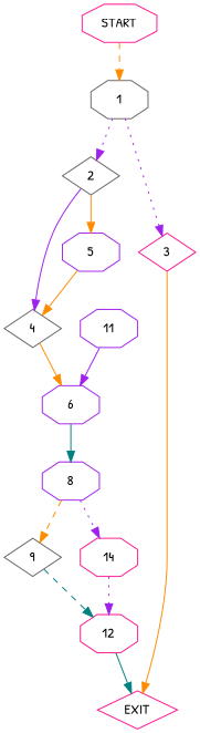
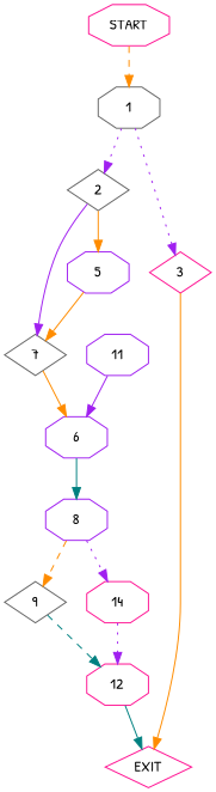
  digraph {
    fontname="Patrick Hand"
    node [color=deeppink fontname="Patrick Hand" shape=octagon]
    edge [color=darkorange fontname="Patrick Hand" style=solid]
    n1 [label=START]
    1 [color=gray40]
    2 [color=gray40 shape=diamond]
    3 [shape=diamond]
    n5 [label=EXIT shape=diamond]
-   4 [color=gray40 shape=diamond]
+   4 [color=gray40 shape=diamond label=7]
    5 [color=purple]
    6 [color=purple]
    8 [color=purple]
    9 [color=gray40 shape=diamond]
    n11 [label=14]
    11 [color=purple]
    12
    n1 -> 1 [style=dashed]
    1 -> 2 [color=purple style=dotted]
    1 -> 3 [color=purple style=dotted]
    2 -> 4 [color=purple]
    2 -> 5
    3 -> n5
    4 -> 6
    5 -> 4
    6 -> 8 [color=teal]
    8 -> 9 [style=dashed]
    8 -> n11 [color=purple style=dotted]
    9 -> 12 [color=teal style=dashed]
    n11 -> 12 [color=purple style=dotted]
    11 -> 6 [color=purple]
    12 -> n5 [color=teal]
  }
